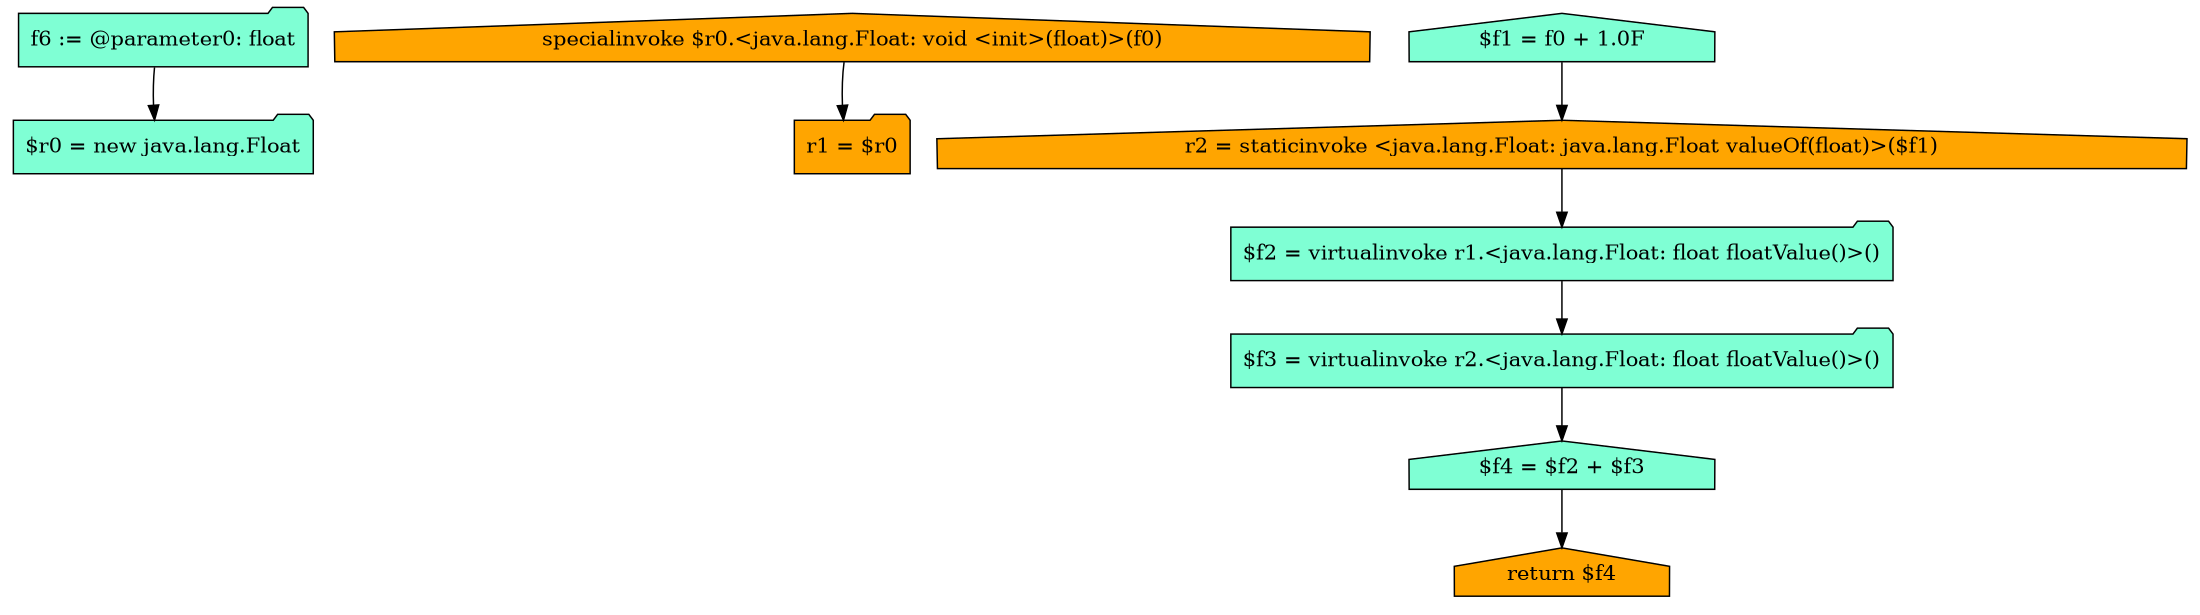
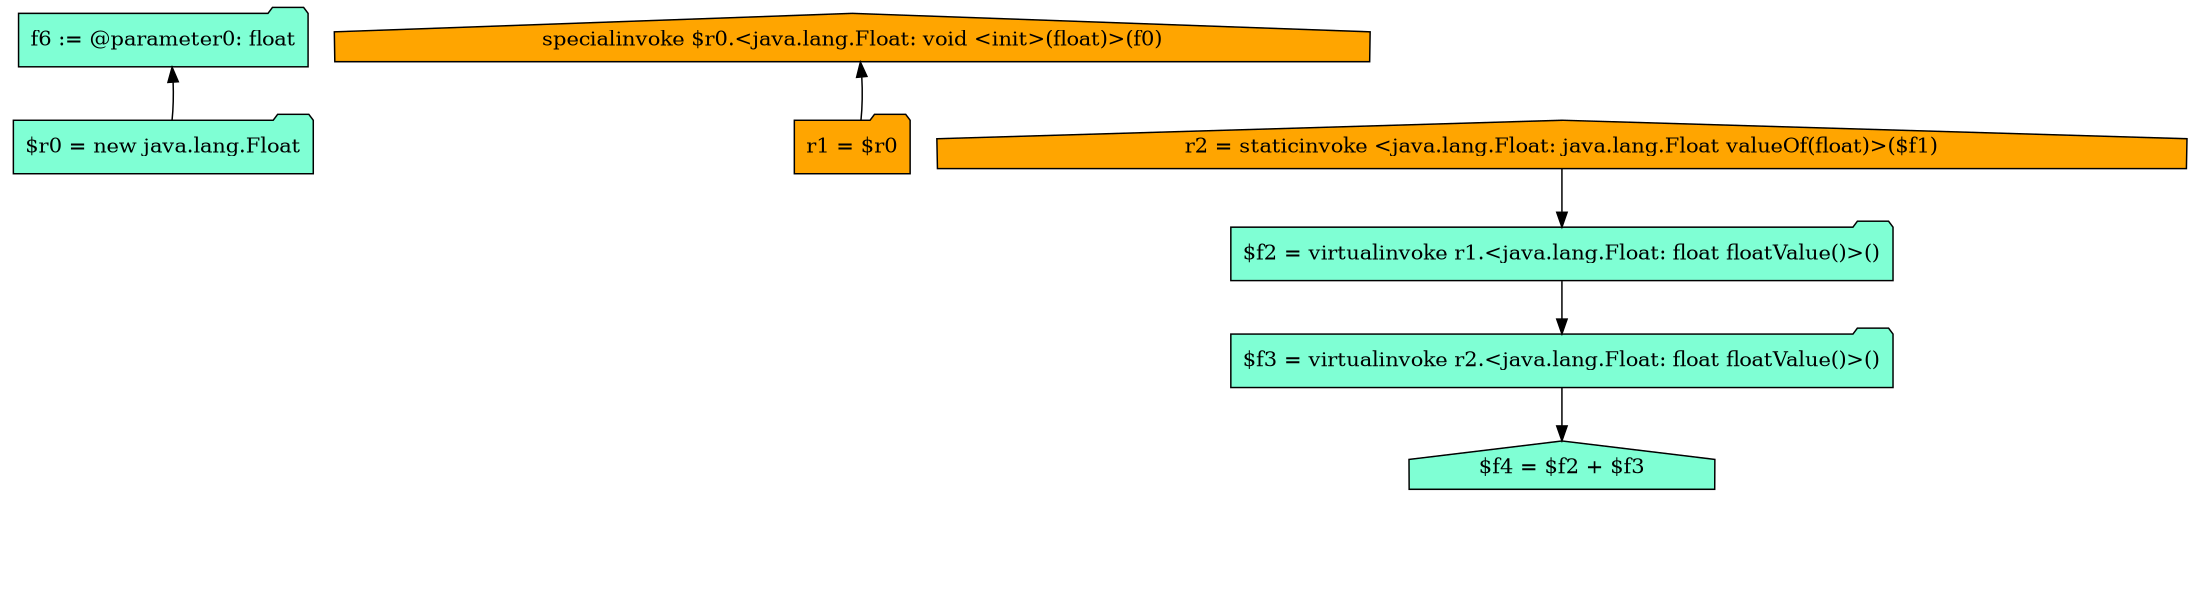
  digraph {
    node [fillcolor=aquamarine shape=folder style=filled]
    n1 [label="f6 := @parameter0: float"]
    "$r0 = new java.lang.Float"
    "specialinvoke $r0.<java.lang.Float: void <init>(float)>(f0)" [fillcolor=orange shape=house]
    "r1 = $r0" [fillcolor=orange]
-   "$f1 = f0 + 1.0F" [shape=house]
    "r2 = staticinvoke <java.lang.Float: java.lang.Float valueOf(float)>($f1)" [fillcolor=orange shape=house]
    "$f2 = virtualinvoke r1.<java.lang.Float: float floatValue()>()"
    "$f3 = virtualinvoke r2.<java.lang.Float: float floatValue()>()"
    "$f4 = $f2 + $f3" [shape=house]
-   "return $f4" [fillcolor=orange shape=house]
-   n1 -> "$r0 = new java.lang.Float"
-   "specialinvoke $r0.<java.lang.Float: void <init>(float)>(f0)" -> "r1 = $r0"
-   "$f1 = f0 + 1.0F" -> "r2 = staticinvoke <java.lang.Float: java.lang.Float valueOf(float)>($f1)"
+   "$r0 = new java.lang.Float" -> n1
+   "r1 = $r0" -> "specialinvoke $r0.<java.lang.Float: void <init>(float)>(f0)"
    "r2 = staticinvoke <java.lang.Float: java.lang.Float valueOf(float)>($f1)" -> "$f2 = virtualinvoke r1.<java.lang.Float: float floatValue()>()"
    "$f2 = virtualinvoke r1.<java.lang.Float: float floatValue()>()" -> "$f3 = virtualinvoke r2.<java.lang.Float: float floatValue()>()"
    "$f3 = virtualinvoke r2.<java.lang.Float: float floatValue()>()" -> "$f4 = $f2 + $f3"
-   "$f4 = $f2 + $f3" -> "return $f4"
  }
